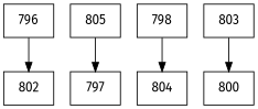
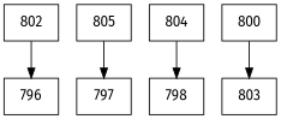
  digraph {
    fontname="Fira Sans"
    node [fontname="Fira Sans" shape=record]
    edge [fontname="Fira Sans"]
    n1 [label="{796}"]
    n2 [label="{802}"]
    n3 [label="{805}"]
    n4 [label="{797}"]
    n5 [label="{804}"]
    n6 [label="{798}"]
    n7 [label="{800}"]
    n8 [label="{803}"]
-   n1 -> n2
+   n2 -> n1
    n3 -> n4
-   n6 -> n5
-   n8 -> n7
+   n5 -> n6
+   n7 -> n8
  }
